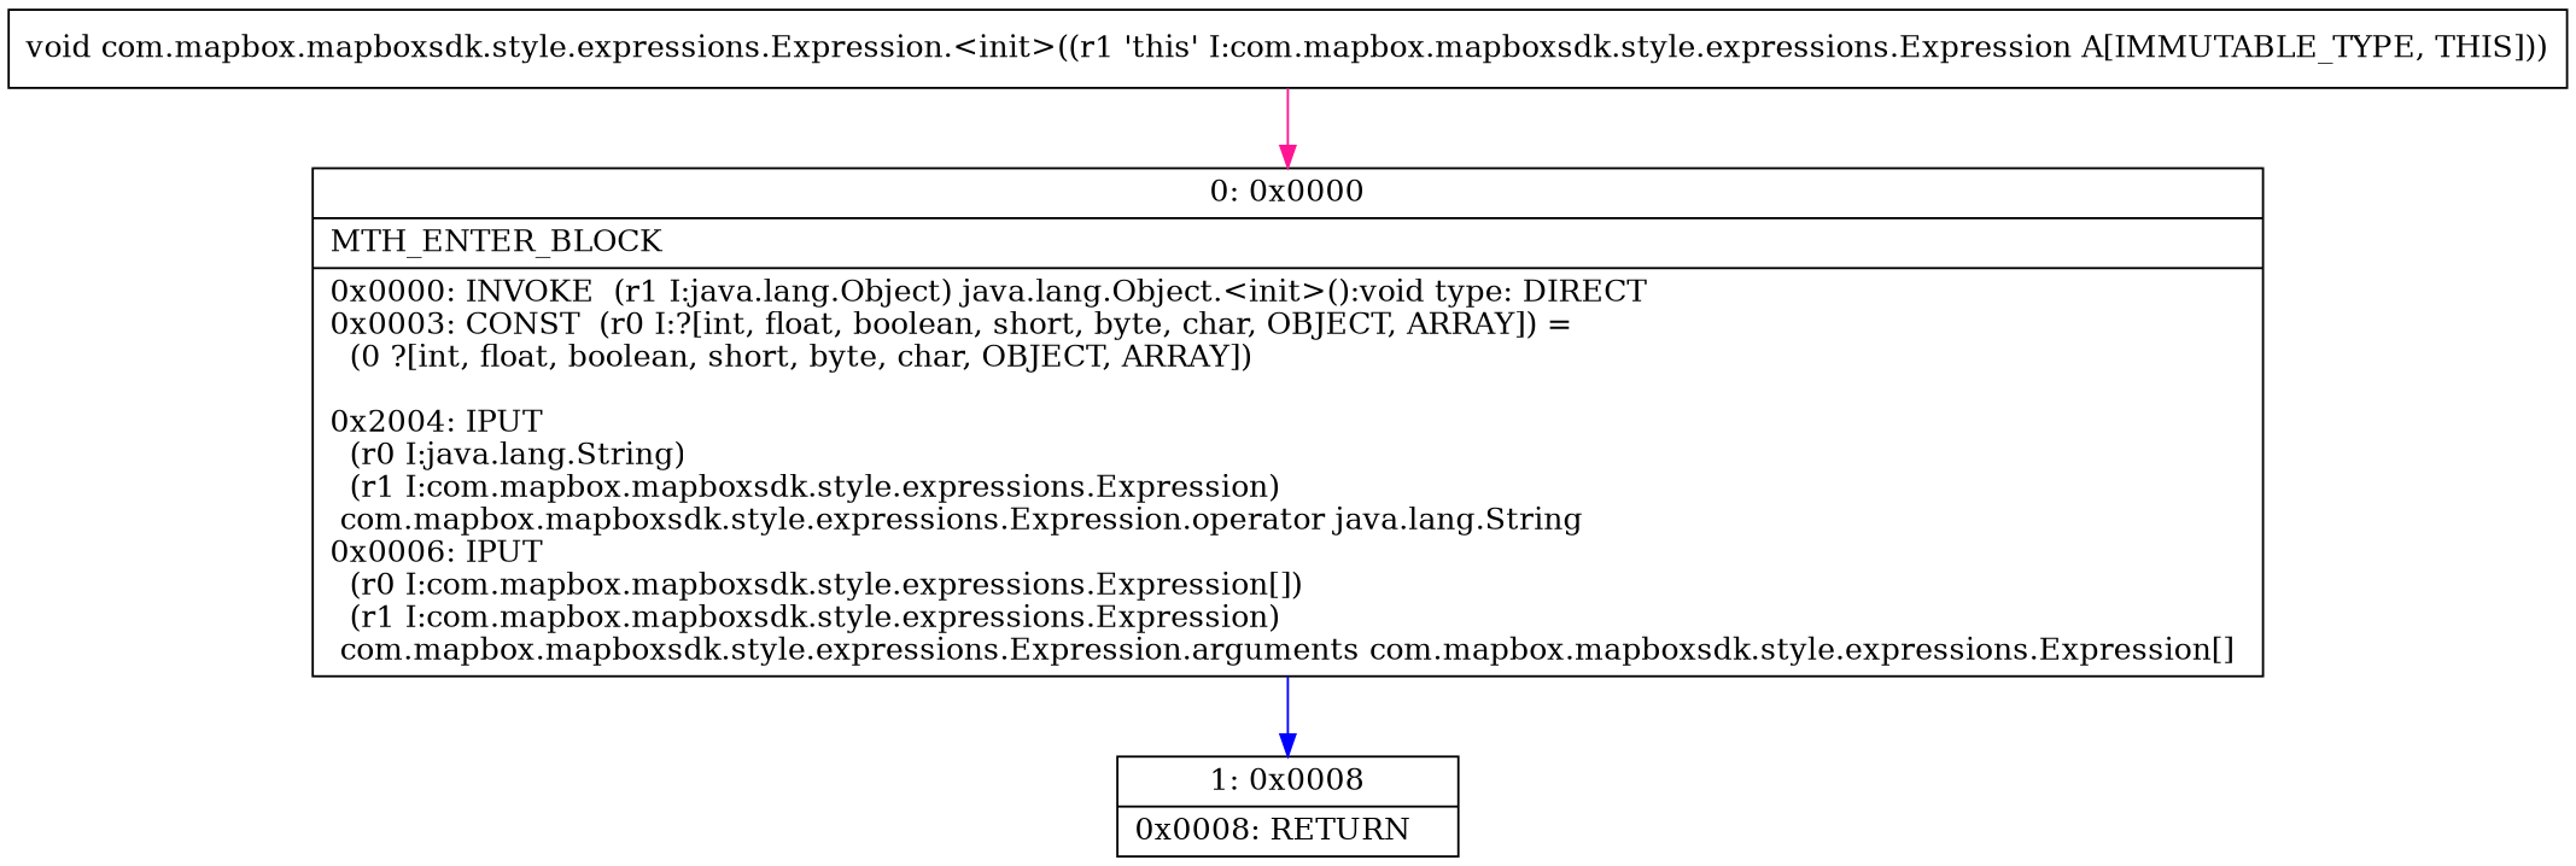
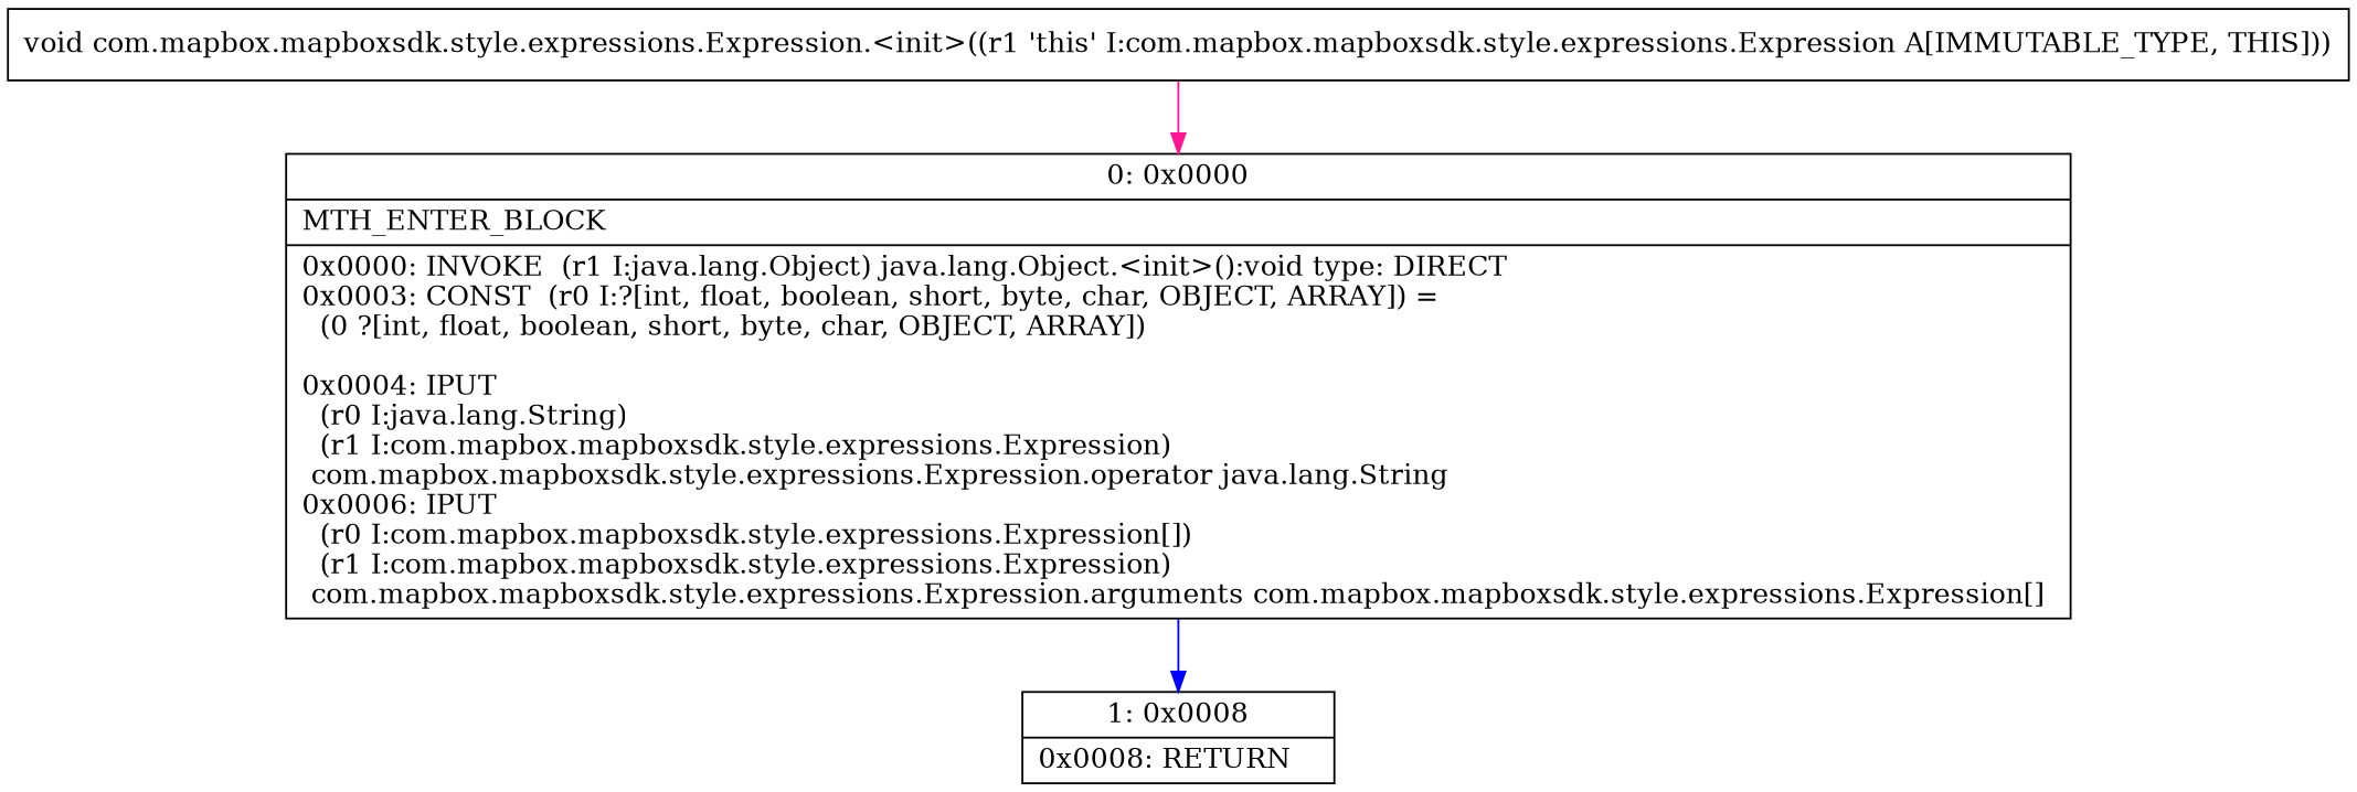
  digraph {
    node [shape=record]
-   n1 [label="{0\:\ 0x0000|MTH_ENTER_BLOCK\l|0x0000: INVOKE  (r1 I:java.lang.Object) java.lang.Object.\<init\>():void type: DIRECT \l0x0003: CONST  (r0 I:?[int, float, boolean, short, byte, char, OBJECT, ARRAY]) = \l  (0 ?[int, float, boolean, short, byte, char, OBJECT, ARRAY])\l \l0x2004: IPUT  \l  (r0 I:java.lang.String)\l  (r1 I:com.mapbox.mapboxsdk.style.expressions.Expression)\l com.mapbox.mapboxsdk.style.expressions.Expression.operator java.lang.String \l0x0006: IPUT  \l  (r0 I:com.mapbox.mapboxsdk.style.expressions.Expression[])\l  (r1 I:com.mapbox.mapboxsdk.style.expressions.Expression)\l com.mapbox.mapboxsdk.style.expressions.Expression.arguments com.mapbox.mapboxsdk.style.expressions.Expression[] \l}"]
+   n1 [label="{0\:\ 0x0000|MTH_ENTER_BLOCK\l|0x0000: INVOKE  (r1 I:java.lang.Object) java.lang.Object.\<init\>():void type: DIRECT \l0x0003: CONST  (r0 I:?[int, float, boolean, short, byte, char, OBJECT, ARRAY]) = \l  (0 ?[int, float, boolean, short, byte, char, OBJECT, ARRAY])\l \l0x0004: IPUT  \l  (r0 I:java.lang.String)\l  (r1 I:com.mapbox.mapboxsdk.style.expressions.Expression)\l com.mapbox.mapboxsdk.style.expressions.Expression.operator java.lang.String \l0x0006: IPUT  \l  (r0 I:com.mapbox.mapboxsdk.style.expressions.Expression[])\l  (r1 I:com.mapbox.mapboxsdk.style.expressions.Expression)\l com.mapbox.mapboxsdk.style.expressions.Expression.arguments com.mapbox.mapboxsdk.style.expressions.Expression[] \l}"]
    n2 [label="{1\:\ 0x0008|0x0008: RETURN   \l}"]
    n3 [label="{void com.mapbox.mapboxsdk.style.expressions.Expression.\<init\>((r1 'this' I:com.mapbox.mapboxsdk.style.expressions.Expression A[IMMUTABLE_TYPE, THIS])) }"]
    n1 -> n2 [color=blue]
    n3 -> n1 [color=deeppink]
  }
